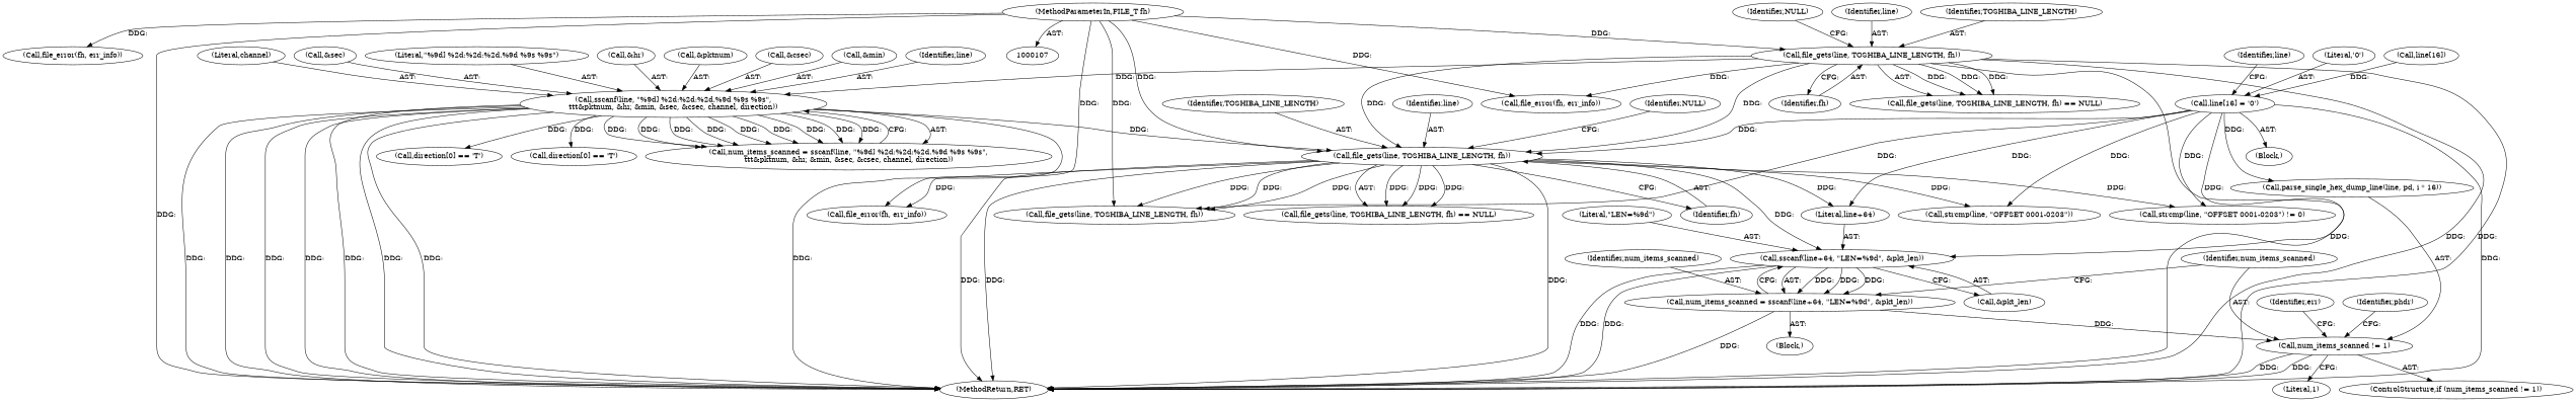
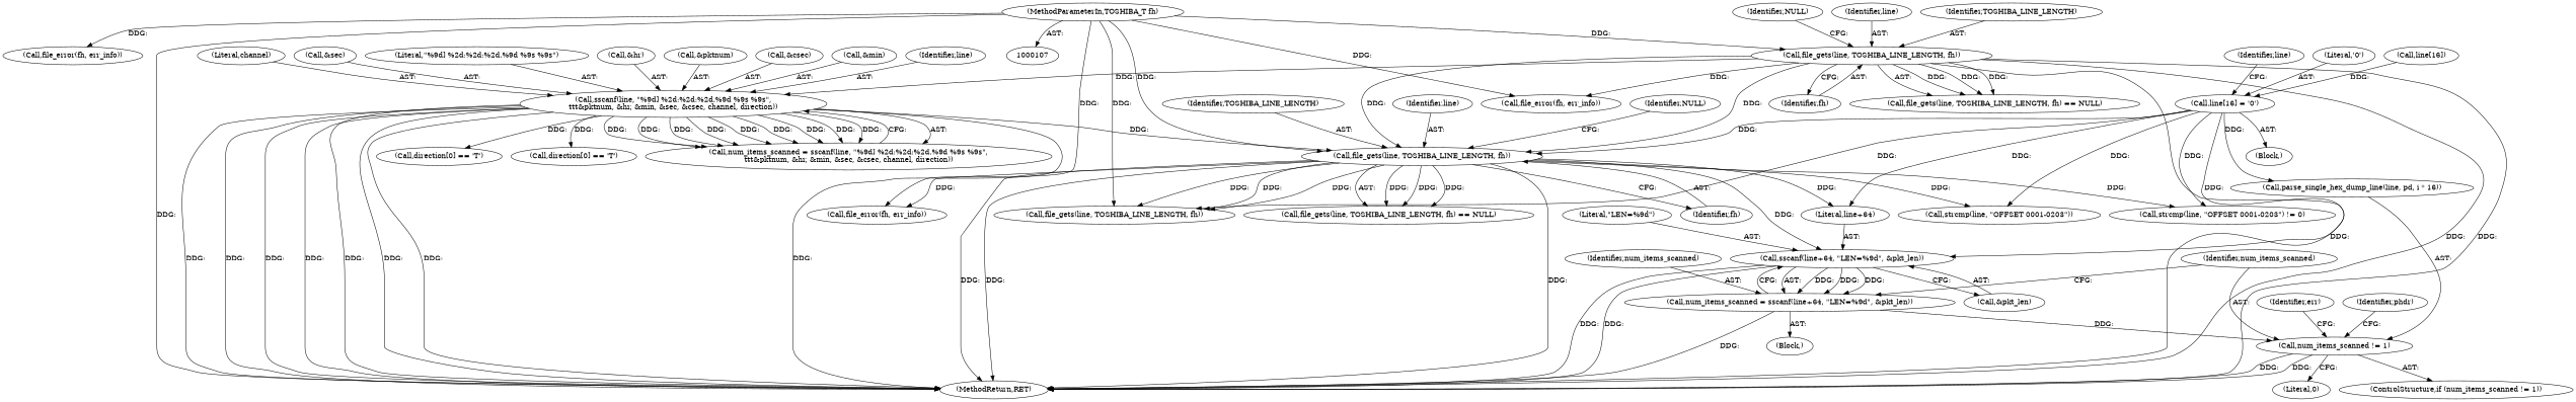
  digraph {
    n1 [label="(Call,sscanf(line+64, \"LEN=%9d\", &pkt_len))"]
    n2 [label="(Call,num_items_scanned = sscanf(line+64, \"LEN=%9d\", &pkt_len))"]
    n3 [label="(MethodReturn,RET)"]
    n4 [label="(Call,&pkt_len)"]
    n5 [label="(Call,num_items_scanned != 1)"]
    n6 [label="(Block,)"]
    n7 [label="(Call,line[16] = '\0')"]
    n8 [label="(Call,file_gets(line, TOSHIBA_LINE_LENGTH, fh))"]
    n9 [label="(Call,parse_single_hex_dump_line(line, pd, i * 16))"]
    n10 [label="(Literal,line+64)"]
    n11 [label="(Call,strcmp(line, \"OFFSET 0001-0203\"))"]
    n12 [label="(Call,strcmp(line, \"OFFSET 0001-0203\") != 0)"]
    n13 [label="(Block,)"]
    n14 [label="(Call,file_gets(line, TOSHIBA_LINE_LENGTH, fh))"]
    n15 [label="(Call,file_gets(line, TOSHIBA_LINE_LENGTH, fh) == NULL)"]
    n16 [label="(Identifier,fh)"]
    n17 [label="(Call,file_error(fh, err_info))"]
    n18 [label="(Literal,'\0')"]
    n19 [label="(Call,sscanf(line, \"%9d] %2d:%2d:%2d.%9d %9s %9s\",\n\t\t\t&pktnum, &hr, &min, &sec, &csec, channel, direction))"]
    n20 [label="(Call,direction[0] == 'T')"]
    n21 [label="(Call,num_items_scanned = sscanf(line, \"%9d] %2d:%2d:%2d.%9d %9s %9s\",\n\t\t\t&pktnum, &hr, &min, &sec, &csec, channel, direction))"]
    n22 [label="(Call,direction[0] == 'T')"]
    n23 [label="(Call,file_gets(line, TOSHIBA_LINE_LENGTH, fh))"]
    n24 [label="(Call,file_error(fh, err_info))"]
    n25 [label="(Identifier,fh)"]
    n26 [label="(Call,file_gets(line, TOSHIBA_LINE_LENGTH, fh) == NULL)"]
-   n27 [label="(MethodParameterIn,FILE_T fh)"]
+   n27 [label="(MethodParameterIn,TOSHIBA_T fh)"]
    n28 [label="(Call,file_error(fh, err_info))"]
    1000107
    n30 [label="(ControlStructure,if (num_items_scanned != 1))"]
-   n31 [label="(Literal,1)"]
+   n31 [label="(Literal,0)"]
    n32 [label="(Identifier,num_items_scanned)"]
    n33 [label="(Call,&csec)"]
    n34 [label="(Identifier,NULL)"]
    n35 [label="(Call,&min)"]
    n36 [label="(Identifier,line)"]
    n37 [label="(Identifier,TOSHIBA_LINE_LENGTH)"]
    n38 [label="(Identifier,TOSHIBA_LINE_LENGTH)"]
    n39 [label="(Literal,channel)"]
    n40 [label="(Call,&sec)"]
    n41 [label="(Literal,\"%9d] %2d:%2d:%2d.%9d %9s %9s\")"]
    n42 [label="(Identifier,NULL)"]
    n43 [label="(Identifier,phdr)"]
    n44 [label="(Call,&hr)"]
    n45 [label="(Identifier,line)"]
    n46 [label="(Identifier,num_items_scanned)"]
    n47 [label="(Identifier,line)"]
    n48 [label="(Literal,\"LEN=%9d\")"]
    n49 [label="(Call,line[16])"]
    n50 [label="(Identifier,err)"]
    n51 [label="(Identifier,line)"]
    n52 [label="(Call,&pktnum)"]
    n1 -> n2 [label="AST: "]
    n1 -> n2 [label="DDG: "]
    n1 -> n2 [label="DDG: "]
    n1 -> n2 [label="DDG: "]
    n1 -> n3 [label="DDG: "]
    n1 -> n3 [label="DDG: "]
    n1 -> n4 [label="CFG: "]
    n2 -> n1 [label="CFG: "]
    n2 -> n3 [label="DDG: "]
    n2 -> n5 [label="DDG: "]
    n2 -> n6 [label="AST: "]
    n4 -> n1 [label="AST: "]
    n5 -> n3 [label="DDG: "]
    n5 -> n3 [label="DDG: "]
    n5 -> n30 [label="AST: "]
    n5 -> n31 [label="CFG: "]
    n7 -> n1 [label="DDG: "]
-   n7 -> n3 [label="DDG: "]
    n7 -> n8 [label="DDG: "]
    n7 -> n9 [label="DDG: "]
    n7 -> n10 [label="DDG: "]
    n7 -> n11 [label="DDG: "]
    n7 -> n12 [label="DDG: "]
    n7 -> n13 [label="AST: "]
    n7 -> n14 [label="DDG: "]
    n8 -> n1 [label="DDG: "]
    n8 -> n3 [label="DDG: "]
    n8 -> n3 [label="DDG: "]
    n8 -> n3 [label="DDG: "]
    n8 -> n10 [label="DDG: "]
    n8 -> n11 [label="DDG: "]
    n8 -> n12 [label="DDG: "]
    n8 -> n14 [label="DDG: "]
    n8 -> n14 [label="DDG: "]
    n8 -> n14 [label="DDG: "]
    n8 -> n15 [label="AST: "]
    n8 -> n15 [label="DDG: "]
    n8 -> n15 [label="DDG: "]
    n8 -> n15 [label="DDG: "]
    n8 -> n16 [label="CFG: "]
    n8 -> n17 [label="DDG: "]
    n9 -> n5 [label="AST: "]
    n10 -> n1 [label="AST: "]
    n16 -> n8 [label="AST: "]
    n18 -> n7 [label="AST: "]
    n19 -> n3 [label="DDG: "]
    n19 -> n3 [label="DDG: "]
    n19 -> n3 [label="DDG: "]
    n19 -> n3 [label="DDG: "]
    n19 -> n3 [label="DDG: "]
    n19 -> n3 [label="DDG: "]
    n19 -> n3 [label="DDG: "]
    n19 -> n3 [label="DDG: "]
    n19 -> n8 [label="DDG: "]
    n19 -> n20 [label="DDG: "]
    n19 -> n21 [label="AST: "]
    n19 -> n21 [label="DDG: "]
    n19 -> n21 [label="DDG: "]
    n19 -> n21 [label="DDG: "]
    n19 -> n21 [label="DDG: "]
    n19 -> n21 [label="DDG: "]
    n19 -> n21 [label="DDG: "]
    n19 -> n21 [label="DDG: "]
    n19 -> n21 [label="DDG: "]
    n19 -> n21 [label="DDG: "]
    n19 -> n22 [label="DDG: "]
    n21 -> n19 [label="CFG: "]
    n23 -> n3 [label="DDG: "]
    n23 -> n3 [label="DDG: "]
    n23 -> n3 [label="DDG: "]
    n23 -> n8 [label="DDG: "]
    n23 -> n8 [label="DDG: "]
    n23 -> n19 [label="DDG: "]
    n23 -> n24 [label="DDG: "]
    n23 -> n25 [label="CFG: "]
    n23 -> n26 [label="AST: "]
    n23 -> n26 [label="DDG: "]
    n23 -> n26 [label="DDG: "]
    n23 -> n26 [label="DDG: "]
    n25 -> n23 [label="AST: "]
    n27 -> n3 [label="DDG: "]
    n27 -> n8 [label="DDG: "]
    n27 -> n14 [label="DDG: "]
    n27 -> n17 [label="DDG: "]
    n27 -> n23 [label="DDG: "]
    n27 -> n24 [label="DDG: "]
    n27 -> n28 [label="DDG: "]
    n27 -> 1000107 [label="AST: "]
    n32 -> n2 [label="CFG: "]
    n32 -> n5 [label="AST: "]
    n33 -> n19 [label="AST: "]
    n34 -> n8 [label="CFG: "]
    n35 -> n19 [label="AST: "]
    n36 -> n19 [label="AST: "]
    n37 -> n23 [label="AST: "]
    n38 -> n8 [label="AST: "]
    n39 -> n19 [label="AST: "]
    n40 -> n19 [label="AST: "]
    n41 -> n19 [label="AST: "]
    n42 -> n23 [label="CFG: "]
    n43 -> n5 [label="CFG: "]
    n44 -> n19 [label="AST: "]
    n45 -> n23 [label="AST: "]
    n46 -> n2 [label="AST: "]
    n47 -> n8 [label="AST: "]
    n48 -> n1 [label="AST: "]
    n49 -> n7 [label="DDG: "]
    n50 -> n5 [label="CFG: "]
    n51 -> n7 [label="CFG: "]
    n52 -> n19 [label="AST: "]
  }
